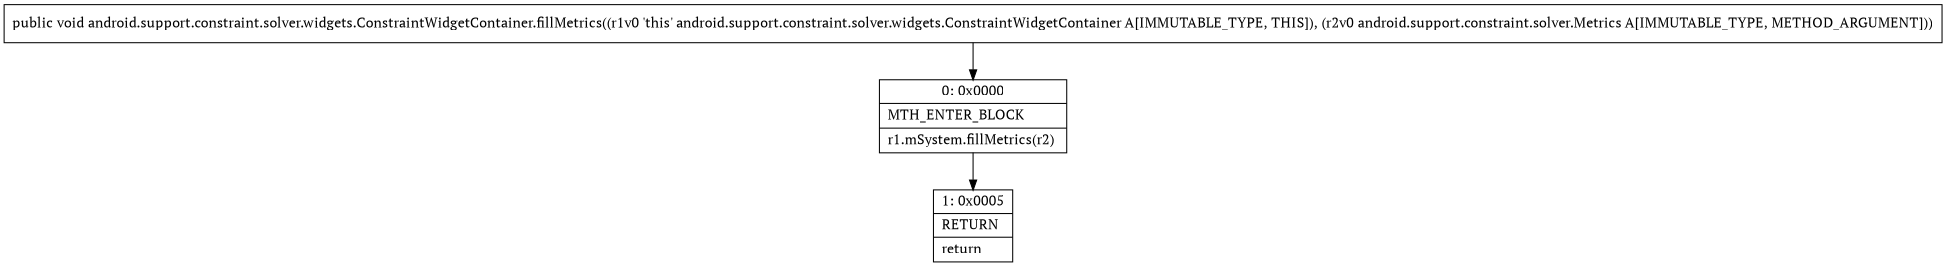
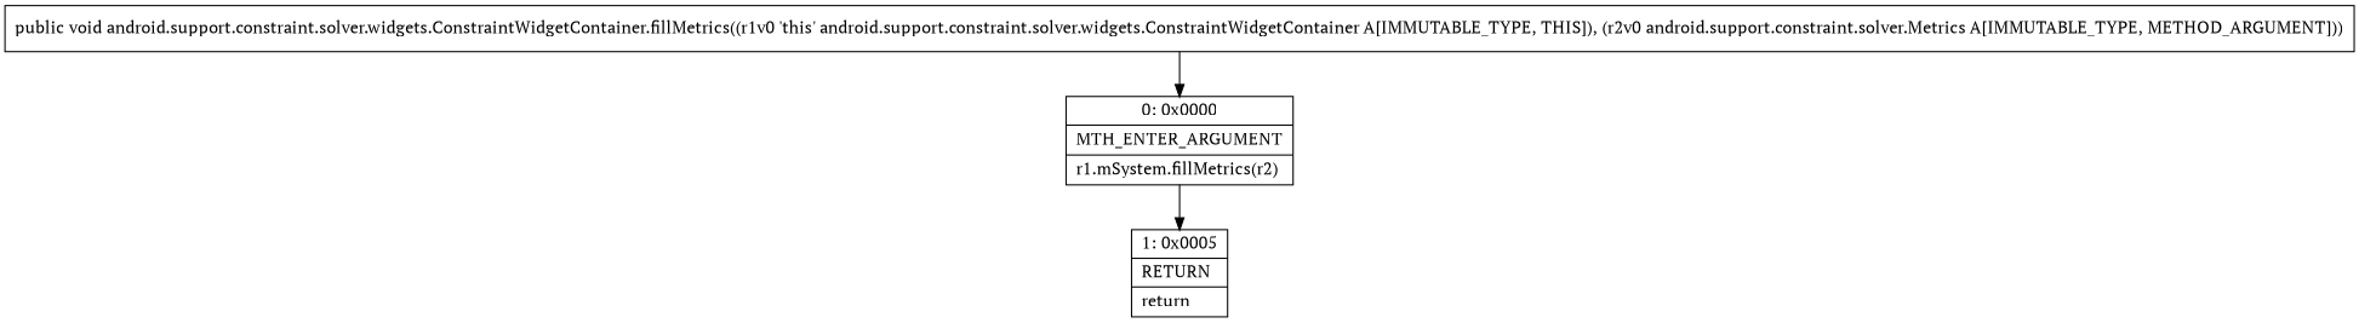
  digraph {
    fontname="PT Serif"
    node [shape=record fontname="PT Serif"]
    edge [fontname="PT Serif"]
-   n1 [label="{0\:\ 0x0000|MTH_ENTER_BLOCK\l|r1.mSystem.fillMetrics(r2)\l}"]
+   n1 [label="{0\:\ 0x0000|MTH_ENTER_ARGUMENT\l|r1.mSystem.fillMetrics(r2)\l}"]
    n2 [label="{1\:\ 0x0005|RETURN\l|return\l}"]
    n3 [label="{public void android.support.constraint.solver.widgets.ConstraintWidgetContainer.fillMetrics((r1v0 'this' android.support.constraint.solver.widgets.ConstraintWidgetContainer A[IMMUTABLE_TYPE, THIS]), (r2v0 android.support.constraint.solver.Metrics A[IMMUTABLE_TYPE, METHOD_ARGUMENT])) }"]
    n1 -> n2
    n3 -> n1
  }
